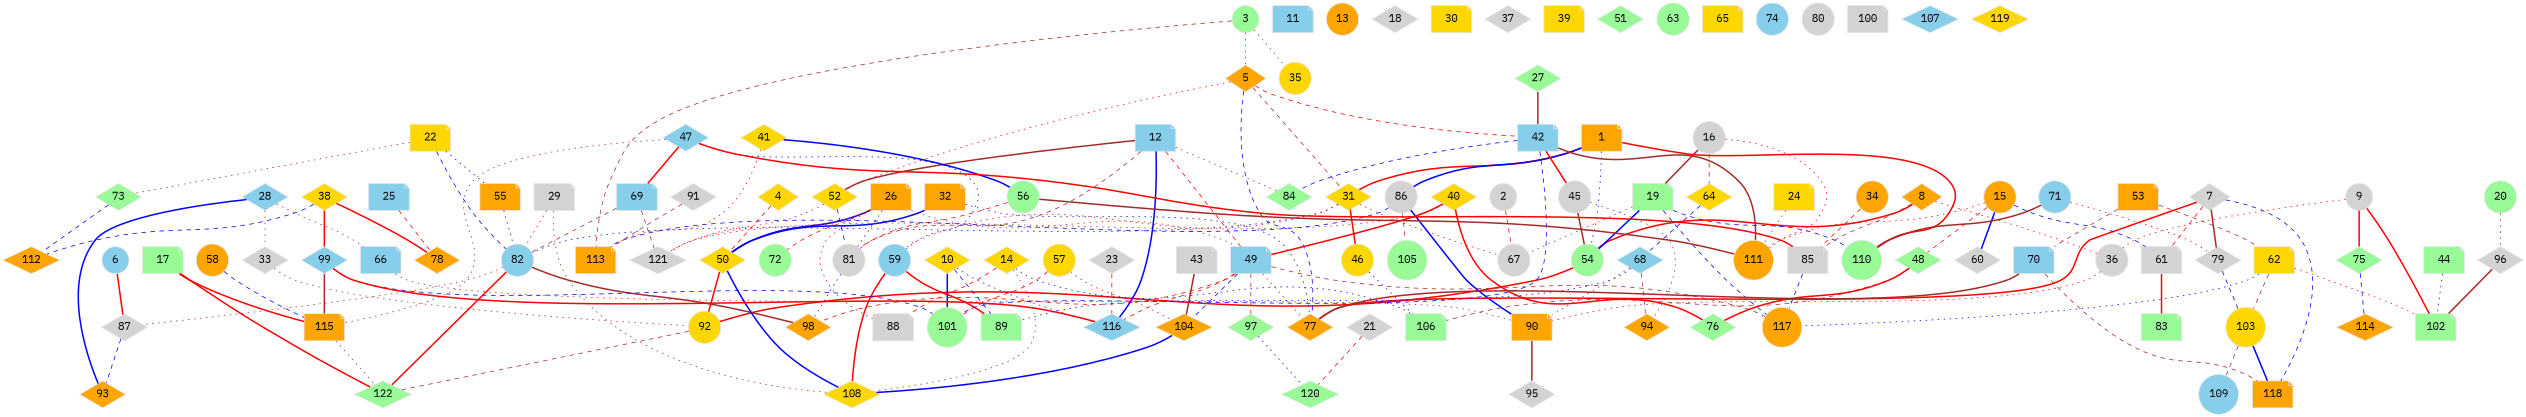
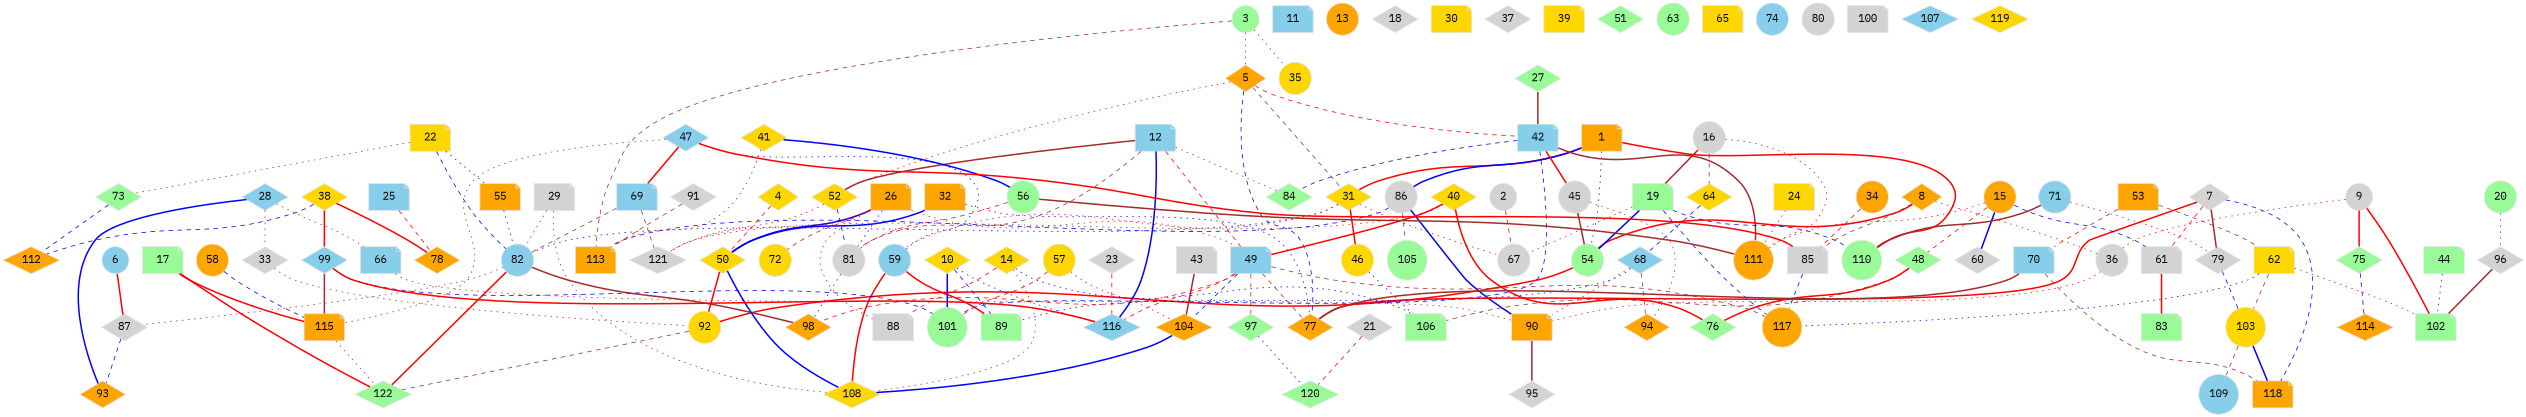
  graph {
    fontname="IBM Plex Mono"
    node [color=gray90 fillcolor=lightgrey fontname="IBM Plex Mono" shape=diamond style=filled]
    edge [color=red fontname="IBM Plex Mono" style=dashed]
    1 [fillcolor=orange shape=note]
    31 [fillcolor=gold]
    54 [fillcolor=palegreen shape=circle]
    86 [shape=circle]
    110 [fillcolor=palegreen shape=circle]
    67 [shape=circle]
    82 [fillcolor=skyblue shape=circle]
    46 [fillcolor=gold shape=circle]
    59 [fillcolor=skyblue shape=circle]
    92 [fillcolor=gold shape=circle]
    113 [fillcolor=orange shape=note]
    90 [fillcolor=orange shape=note]
    105 [fillcolor=palegreen shape=circle]
    2 [shape=circle]
    3 [fillcolor=palegreen shape=circle]
    5 [fillcolor=orange]
    35 [fillcolor=gold shape=circle]
    42 [fillcolor=skyblue shape=note]
    52 [fillcolor=gold]
    77 [fillcolor=orange]
    4 [fillcolor=gold]
    50 [fillcolor=gold]
    108 [fillcolor=gold]
    101 [fillcolor=palegreen shape=circle]
    84 [fillcolor=palegreen]
    111 [fillcolor=orange shape=circle]
    45 [shape=circle]
    81 [shape=circle]
    121
    6 [fillcolor=skyblue shape=circle]
    87
    93 [fillcolor=orange]
    7
    61 [shape=note]
    79
    118 [fillcolor=orange shape=note]
    83 [fillcolor=palegreen shape=note]
    103 [fillcolor=gold shape=circle]
    115 [fillcolor=orange shape=note]
    122 [fillcolor=palegreen]
    8 [fillcolor=orange]
    36 [shape=circle]
    85 [shape=note]
    117 [fillcolor=orange shape=circle]
    9 [shape=circle]
    75 [fillcolor=palegreen]
    102 [fillcolor=palegreen shape=note]
    114 [fillcolor=orange]
    10 [fillcolor=gold]
    89 [fillcolor=palegreen shape=note]
    116 [fillcolor=skyblue]
    11 [fillcolor=skyblue shape=note]
    12 [fillcolor=skyblue shape=note]
    49 [fillcolor=skyblue shape=note]
    104 [fillcolor=orange]
    97 [fillcolor=palegreen]
    98 [fillcolor=orange]
    13 [fillcolor=orange shape=circle]
    14 [fillcolor=gold]
    88 [shape=note]
    106 [fillcolor=palegreen shape=note]
    15 [fillcolor=orange shape=circle]
    48 [fillcolor=palegreen]
    60
    76 [fillcolor=palegreen]
    16 [shape=circle]
    19 [fillcolor=palegreen shape=note]
    64 [fillcolor=gold]
    68 [fillcolor=skyblue]
    17 [fillcolor=palegreen shape=note]
    18
    58 [fillcolor=orange shape=circle]
    20 [fillcolor=palegreen shape=circle]
    96
    120 [fillcolor=palegreen]
    21
    22 [fillcolor=gold shape=note]
    55 [fillcolor=orange shape=note]
    73 [fillcolor=palegreen]
    112 [fillcolor=orange]
    23
    24 [fillcolor=gold shape=note]
    25 [fillcolor=skyblue shape=note]
    78 [fillcolor=orange]
    26 [fillcolor=orange shape=note]
-   72 [fillcolor=palegreen shape=circle]
+   72 [fillcolor=gold shape=circle]
    27 [fillcolor=palegreen]
    28 [fillcolor=skyblue]
    33
    66 [fillcolor=skyblue shape=note]
    29 [shape=note]
    30 [fillcolor=gold shape=note]
    32 [fillcolor=orange shape=note]
    34 [fillcolor=orange shape=circle]
    95
    37
    38 [fillcolor=gold]
    99 [fillcolor=skyblue]
    39 [fillcolor=gold shape=note]
    40 [fillcolor=gold]
    41 [fillcolor=gold]
    56 [fillcolor=palegreen shape=circle]
    94 [fillcolor=orange]
    43 [shape=note]
    44 [fillcolor=palegreen shape=note]
    47 [fillcolor=skyblue]
    69 [fillcolor=skyblue shape=note]
    51 [fillcolor=palegreen]
    53 [fillcolor=orange shape=note]
    62 [fillcolor=gold shape=note]
    70 [fillcolor=skyblue shape=note]
    57 [fillcolor=gold shape=circle]
    109 [fillcolor=skyblue shape=circle]
    63 [fillcolor=palegreen shape=circle]
    65 [fillcolor=gold shape=note]
    71 [fillcolor=skyblue shape=circle]
    74 [fillcolor=skyblue shape=circle]
    80 [shape=circle]
    91
    100 [shape=note]
    107 [fillcolor=skyblue]
    119 [fillcolor=gold]
    1 -- 31 [style=bold]
    1 -- 54 [color=blue style=dotted]
    1 -- 86 [color=blue style=bold]
    1 -- 110 [style=bold]
    31 -- 67 [style=dotted]
    31 -- 82 [color=blue style=dotted]
    31 -- 46 [style=bold]
    31 -- 59 [style=dotted]
    54 -- 92 [style=bold]
    86 -- 113 [color=blue]
    86 -- 90 [color=blue style=bold]
    86 -- 105 [color=brown]
    82 -- 87 [color=brown style=dotted]
    82 -- 122 [style=bold]
    82 -- 98 [color=brown style=bold]
    46 -- 106 [color=blue style=dotted]
    59 -- 108 [style=bold]
    59 -- 89 [style=bold]
    92 -- 122 [color=brown]
    90 -- 95 [color=brown style=bold]
    2 -- 67
    3 -- 113 [color=brown]
    3 -- 5 [style=dotted]
    3 -- 35 [color=brown style=dotted]
    5 -- 31 [color=brown]
    5 -- 42
    5 -- 52 [style=dotted]
    5 -- 77 [color=blue]
    42 -- 101 [color=blue]
    42 -- 84 [color=blue]
    42 -- 111 [color=brown style=bold]
    42 -- 45 [style=bold]
    52 -- 81 [color=blue]
    52 -- 121 [style=dotted]
    4 -- 50
    50 -- 92 [style=bold]
    50 -- 108 [color=blue style=bold]
    45 -- 54 [color=brown style=bold]
    45 -- 94 [color=brown style=dotted]
    81 -- 98 [color=blue style=dotted]
    6 -- 87 [style=bold]
    87 -- 93 [color=blue]
    7 -- 77 [style=bold]
    7 -- 61
    7 -- 79 [color=brown style=bold]
    7 -- 118 [color=blue]
    61 -- 83 [style=bold]
    79 -- 103 [color=blue]
    103 -- 118 [color=blue style=bold]
    103 -- 109 [color=brown]
    115 -- 122 [color=brown style=dotted]
    8 -- 54 [style=bold]
    8 -- 36 [style=dotted]
    8 -- 85 [color=brown]
    36 -- 90 [style=dotted]
    85 -- 117 [color=blue]
    9 -- 36 [style=dotted]
    9 -- 75 [style=bold]
    9 -- 102 [style=bold]
    75 -- 114 [color=blue]
    10 -- 101 [color=blue style=bold]
    10 -- 89 [color=blue]
    10 -- 116 [color=blue style=dotted]
    12 -- 52 [color=brown style=bold]
    12 -- 84 [color=brown style=dotted]
    12 -- 81 [color=brown]
    12 -- 116 [color=blue style=bold]
    12 -- 49
-   49 -- 77 [color=brown style=dotted]
+   49 -- 77 [color=brown]
    49 -- 117 [color=brown]
    49 -- 116
    49 -- 104 [color=blue]
    49 -- 97 [color=brown]
    49 -- 98
    104 -- 108 [color=blue style=bold]
    97 -- 120 [color=blue style=dotted]
    14 -- 108 [color=brown style=dotted]
    14 -- 88
    14 -- 106 [color=blue style=dotted]
    15 -- 111 [style=dotted]
    15 -- 61 [color=blue]
    15 -- 48
    15 -- 60 [color=blue style=bold]
    48 -- 106 [color=brown]
    48 -- 76 [style=bold]
    16 -- 111 [style=dotted]
    16 -- 19 [color=brown style=bold]
    16 -- 64 [color=brown]
    19 -- 54 [color=blue style=bold]
    19 -- 110 [color=blue]
    19 -- 67 [color=brown style=dotted]
    19 -- 117 [color=blue]
    64 -- 68 [color=blue]
    68 -- 90 [color=brown style=dotted]
    68 -- 89 [color=blue style=dotted]
    68 -- 94 [color=brown]
    17 -- 115 [style=bold]
    17 -- 122 [style=bold]
    58 -- 115 [color=blue]
    20 -- 96 [color=brown style=dotted]
    96 -- 102 [color=brown style=bold]
    21 -- 120
    22 -- 82 [color=blue]
    22 -- 55 [color=blue style=dotted]
    22 -- 73 [color=brown style=dotted]
    55 -- 82 [color=blue style=dotted]
    73 -- 112 [color=blue]
    23 -- 116
    24 -- 111 [color=brown style=dotted]
    25 -- 78
    26 -- 50 [color=blue style=bold]
    26 -- 81 [color=blue style=dotted]
    26 -- 121 [style=dotted]
    26 -- 49 [color=brown style=dotted]
    26 -- 88 [style=dotted]
    26 -- 72
    27 -- 42 [color=brown style=bold]
    28 -- 93 [color=blue style=bold]
    28 -- 33 [color=brown style=dotted]
    28 -- 66 [color=brown style=dotted]
    33 -- 92 [color=brown style=dotted]
    66 -- 90 [color=brown style=dotted]
    29 -- 82 [style=dotted]
    29 -- 108 [color=brown style=dotted]
    32 -- 77 [color=blue style=dotted]
    32 -- 50 [color=blue style=bold]
    34 -- 85
    38 -- 112 [color=blue]
    38 -- 78 [style=bold]
    38 -- 99 [style=bold]
    99 -- 101 [color=blue]
    99 -- 115 [color=brown style=bold]
    99 -- 116 [style=bold]
    40 -- 121 [color=brown style=dotted]
    40 -- 49 [style=bold]
    40 -- 76 [style=bold]
    41 -- 113 [style=dotted]
    41 -- 56 [color=blue style=bold]
    56 -- 111 [color=brown style=bold]
    56 -- 81
    43 -- 104 [color=brown style=bold]
    44 -- 102 [color=blue style=dotted]
    47 -- 59 [color=blue style=dotted]
    47 -- 115 [color=brown style=dotted]
    47 -- 85 [style=bold]
    47 -- 69 [style=bold]
    69 -- 82 [color=brown]
    69 -- 121 [color=brown]
    53 -- 62 [color=brown]
    53 -- 70 [color=brown]
    62 -- 103 [color=brown]
    62 -- 117 [color=blue style=dotted]
    62 -- 102 [style=dotted]
    70 -- 77 [color=brown style=bold]
    70 -- 118 [color=brown]
    57 -- 101
    57 -- 104 [style=dotted]
    71 -- 110 [color=brown style=bold]
    71 -- 79 [style=dotted]
    91 -- 113 [color=brown]
  }
